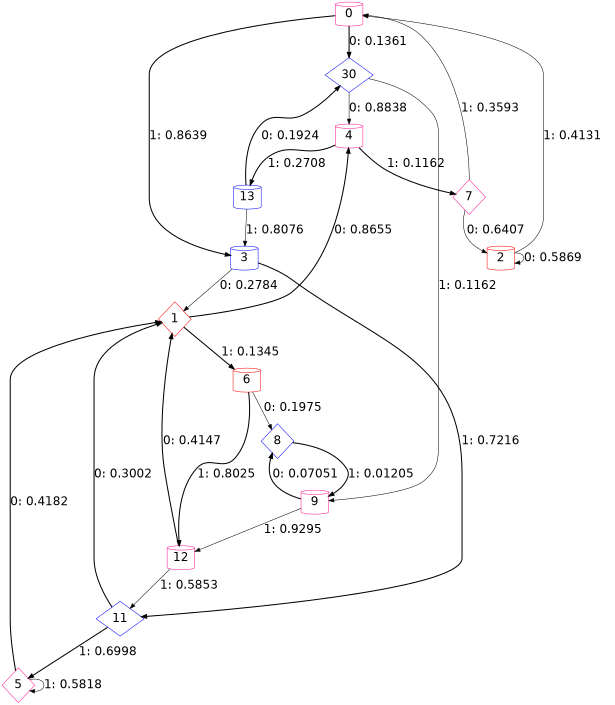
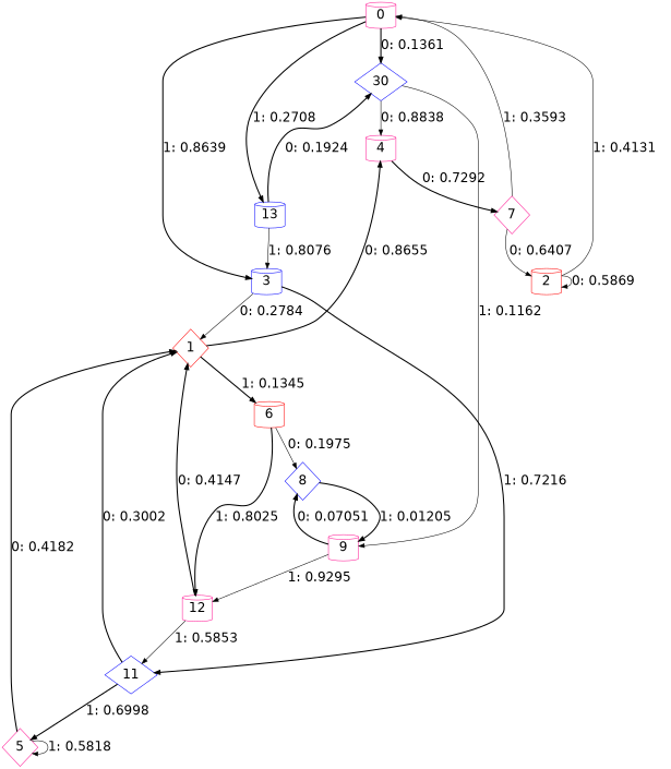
  digraph {
    fontname="DejaVu Sans"
    node [color=deeppink fontname="DejaVu Sans" fontsize=24 shape=cylinder]
    edge [fontname="DejaVu Sans" fontsize=24 style=bold]
    0
    n2 [color=blue label=30 shape=diamond]
    3 [color=blue]
    4
    9
    1 [color=red shape=diamond]
    11 [color=blue shape=diamond]
    7 [shape=diamond]
    13 [color=blue]
    8 [color=blue shape=diamond]
    12
    6 [color=red]
    5 [shape=diamond]
    2 [color=red]
    0 -> n2 [label="0: 0.1361   "]
    0 -> 3 [label="1: 0.8639   "]
    n2 -> 4 [label="0: 0.8838   " style=solid]
    n2 -> 9 [label="1: 0.1162   " style=solid]
    3 -> 1 [label="0: 0.2784   " style=solid]
    3 -> 11 [label="1: 0.7216   "]
-   4 -> 7 [label="1: 0.1162   "]
-   4 -> 13 [label="1: 0.2708   "]
+   4 -> 7 [label="0: 0.7292   "]
+   0 -> 13 [label="1: 0.2708   "]
    9 -> 8 [label="0: 0.07051  "]
    9 -> 12 [label="1: 0.9295   " style=solid]
    1 -> 4 [label="0: 0.8655   "]
    1 -> 6 [label="1: 0.1345   "]
    11 -> 1 [label="0: 0.3002   "]
    11 -> 5 [label="1: 0.6998   "]
    7 -> 0 [label="1: 0.3593   " style=solid]
    7 -> 2 [label="0: 0.6407   " style=solid]
    13 -> n2 [label="0: 0.1924   "]
    13 -> 3 [label="1: 0.8076   " style=solid]
    8 -> 9 [label="1: 0.01205  "]
    12 -> 1 [label="0: 0.4147   "]
    12 -> 11 [label="1: 0.5853   " style=solid]
    6 -> 8 [label="0: 0.1975   " style=solid]
    6 -> 12 [label="1: 0.8025   "]
    5 -> 1 [label="0: 0.4182   "]
    5 -> 5 [label="1: 0.5818   " style=solid]
    2 -> 0 [label="1: 0.4131   " style=solid]
    2 -> 2 [label="0: 0.5869   " style=solid]
  }
